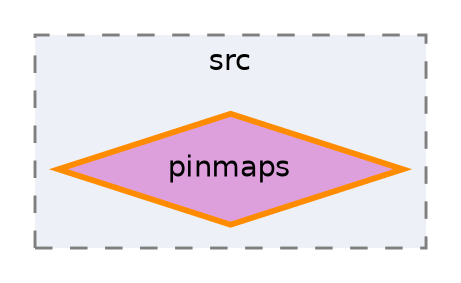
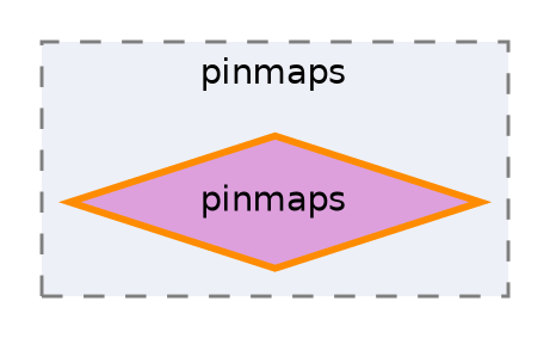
  digraph {
    compound=true
    n1 [color=darkorange fillcolor=plum fontname=Helvetica fontsize=10 height=0.2 label=pinmaps shape=diamond style="filled,bold" width=0.4]
    subgraph cluster_1 {
      bgcolor="#edf0f7"
      fontname=Helvetica
      fontsize=10
-     label=src
+     label=pinmaps
      pencolor=grey50
      style="filled,dashed"
      n1
    }
  }
